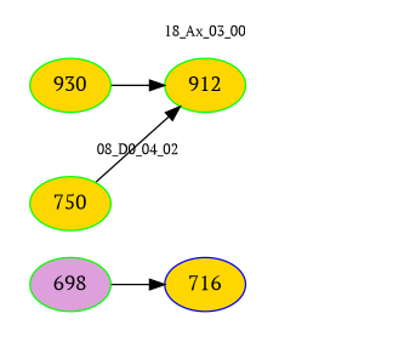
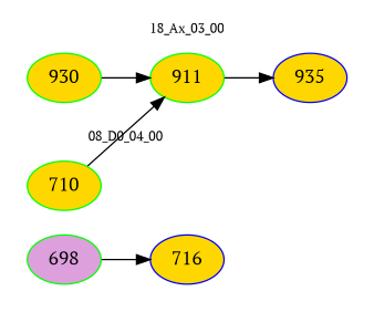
  digraph {
    fontname="PT Serif"
    rankdir=LR
    node [color=green fillcolor=gold fontname="PT Serif" style=filled]
    edge [color=black fontname="PT Serif"]
    n1 [label=930]
-   n2 [label=912]
-   n4 [label=750]
+   n2 [label=911]
+   n3 [color=blue label=935]
+   n4 [label=710]
    n5 [fillcolor=plum label=698]
    n6 [color=blue label=716]
    subgraph cluster_1 {
      color=white
      fontsize=10
      label="18_Ax_03_00"
      n1
      n2
+     n3
    }
    subgraph cluster_2 {
      color=white
      fontsize=10
-     label="08_D0_04_02"
+     label="08_D0_04_00"
      n4
      n5
      n6
    }
    n1 -> n2
+   n2 -> n3
    n4 -> n2
    n5 -> n6
  }
